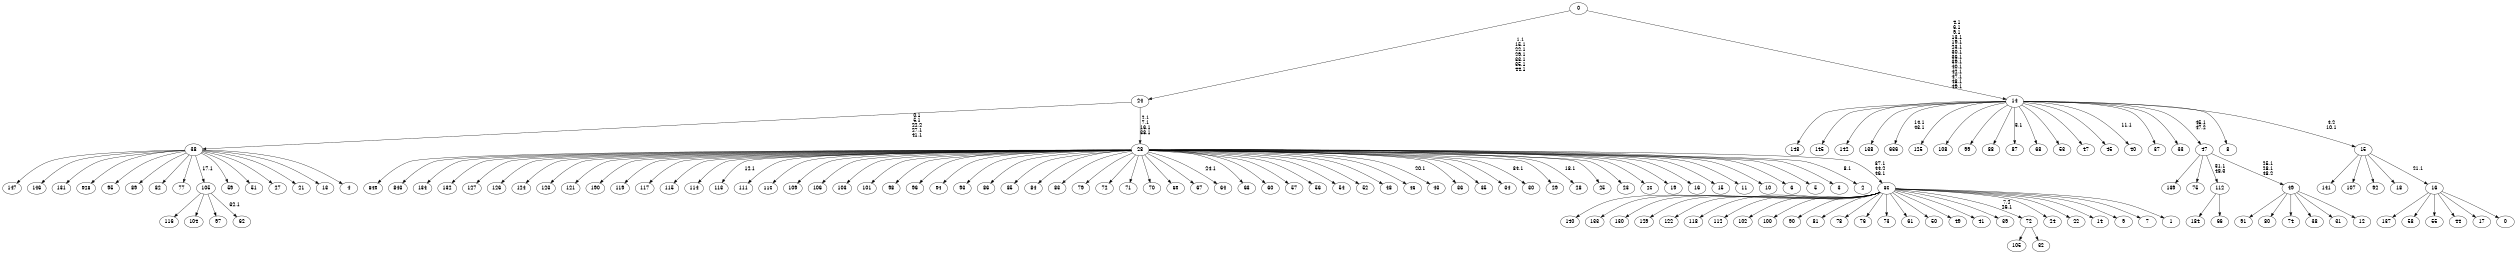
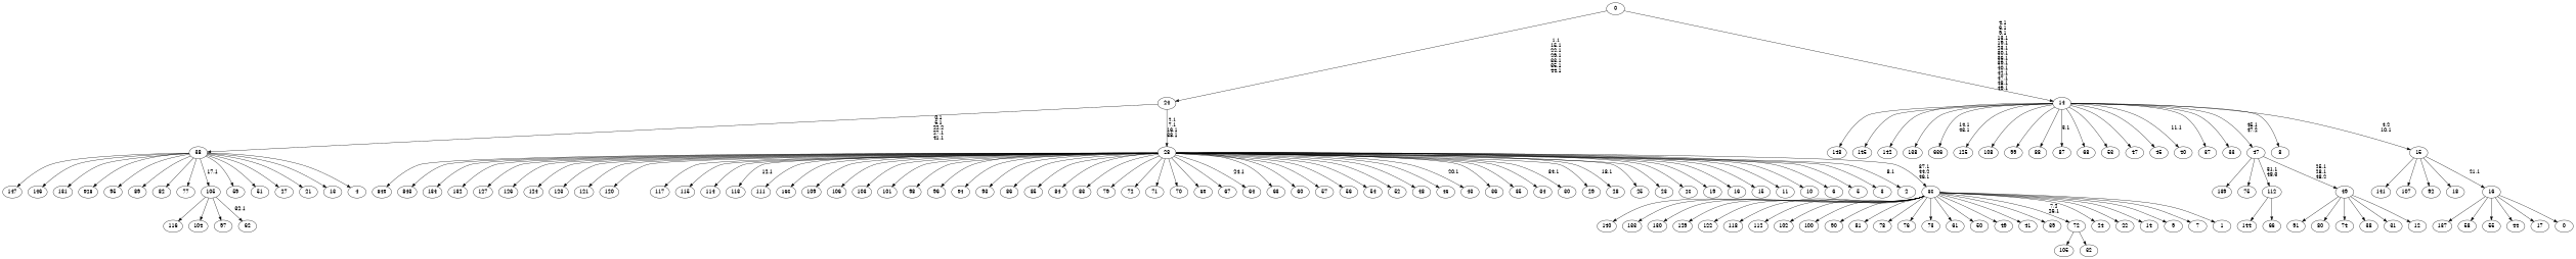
  digraph {
    n1 [label=849]
    n2 [label=148]
    n3 [label=147]
    n4 [label=146]
    n5 [label=145]
-   n6 [label=184]
+   n6 [label=144]
    n7 [label=843]
    n8 [label=142]
    n9 [label=141]
    n10 [label=140]
    n11 [label=139]
    n12 [label=138]
    n13 [label=137]
    n14 [label=636]
    n15 [label=134]
    n16 [label=133]
    n17 [label=132]
    n18 [label=131]
    n19 [label=130]
    n20 [label=129]
    n21 [label=928]
    n22 [label=127]
    n23 [label=126]
    n24 [label=125]
    n25 [label=124]
    n26 [label=123]
    n27 [label=122]
    n28 [label=121]
-   n29 [label=190]
-   n30 [label=119]
+   n29 [label=120]
    n31 [label=118]
    n32 [label=117]
    n33 [label=116]
    n34 [label=115]
    n35 [label=114]
    n36 [label=113]
    n37 [label=112]
    n38 [label=111]
-   n39 [label=110]
+   n39 [label=160]
    n40 [label=109]
    n41 [label=108]
    n42 [label=107]
    n43 [label=106]
    n44 [label=105]
    n45 [label=104]
    n46 [label=103]
    n47 [label=102]
    n48 [label=101]
    n49 [label=100]
    n50 [label=99]
    n51 [label=98]
    n52 [label=97]
    n53 [label=96]
    n54 [label=95]
    n55 [label=94]
    n56 [label=93]
    n57 [label=92]
    n58 [label=91]
    n59 [label=90]
    n60 [label=89]
    n61 [label=88]
    n62 [label=87]
    n63 [label=86]
    n64 [label=85]
    n65 [label=84]
    n66 [label=83]
    n67 [label=82]
    n68 [label=81]
    n69 [label=80]
    n70 [label=79]
    n71 [label=78]
    n72 [label=77]
    n73 [label=76]
    n74 [label=75]
    n75 [label=74]
    n76 [label=73]
    n77 [label=72]
    n78 [label=71]
    n79 [label=70]
    n80 [label=69]
    n81 [label=68]
    n82 [label=67]
    n83 [label=66]
    112
    n85 [label=64]
    n86 [label=63]
    n87 [label=62]
    105
    n89 [label=61]
    n90 [label=60]
    n91 [label=59]
    n92 [label=58]
    n93 [label=57]
    n94 [label=56]
    n95 [label=55]
    n96 [label=54]
    n97 [label=53]
    n98 [label=52]
    n99 [label=51]
    n100 [label=50]
    n101 [label=49]
    n102 [label=48]
    n103 [label=47]
    n104 [label=46]
    n105 [label=45]
    n106 [label=44]
    n107 [label=43]
    n108 [label=41]
    n109 [label=40]
    n110 [label=39]
    n111 [label=38]
    n112 [label=37]
    n113 [label=36]
    n114 [label=35]
    n115 [label=34]
    n116 [label=33]
    n117 [label=32]
    72
    n119 [label=31]
    n120 [label=30]
    n121 [label=29]
    n122 [label=28]
    n123 [label=27]
    n124 [label=25]
    n125 [label=24]
    n126 [label=23]
    n127 [label=22]
    n128 [label=21]
    n129 [label=20]
    n130 [label=19]
    n131 [label=18]
    n132 [label=17]
    n133 [label=16]
    n134 [label=15]
    n135 [label=14]
    n136 [label=13]
    n137 [label=12]
    49
    47
    n140 [label=11]
    n141 [label=10]
    n142 [label=9]
    n143 [label=8]
    n144 [label=7]
    n145 [label=6]
    n146 [label=5]
    n147 [label=4]
    38
    n149 [label=3]
    n150 [label=2]
    n151 [label=1]
    30
    28
    24
    n155 [label=0]
    16
    15
    14
    0
    112 -> n6
    112 -> n83
    105 -> n33
    105 -> n45
    105 -> n52
    105 -> n87 [label="32,1"]
    72 -> n44
    72 -> n117
    49 -> n58
    49 -> n69
    49 -> n75
    49 -> n111
    49 -> n119
    49 -> n137
    47 -> n11
    47 -> n74
    47 -> 112 [label="31,1\n48,3"]
    47 -> 49 [label="25,1\n28,1\n48,2"]
    38 -> n3
    38 -> n4
    38 -> n18
    38 -> n21
    38 -> n54
    38 -> n60
    38 -> n67
    38 -> n72
    38 -> 105 [label="17,1"]
    38 -> n91
    38 -> n99
    38 -> n123
    38 -> n128
    38 -> n136
    38 -> n147
    30 -> n10
    30 -> n16
    30 -> n19
    30 -> n20
    30 -> n27
    30 -> n31
    30 -> n37
    30 -> n47
    30 -> n49
    30 -> n59
    30 -> n68
    30 -> n71
    30 -> n73
    30 -> n76
    30 -> n89
    30 -> n100
    30 -> n101
    30 -> n108
    30 -> n110
    30 -> 72 [label="7,2\n26,1"]
    30 -> n125
    30 -> n127
    30 -> n135
    30 -> n142
    30 -> n144
    30 -> n151
    28 -> n1
    28 -> n7
    28 -> n15
    28 -> n17
    28 -> n22
    28 -> n23
    28 -> n25
    28 -> n26
    28 -> n28
    28 -> n29
-   28 -> n30
    28 -> n32
    28 -> n34
    28 -> n35
    28 -> n36 [label="12,1"]
    28 -> n38
    28 -> n39
    28 -> n40
    28 -> n43
    28 -> n46
    28 -> n48
    28 -> n51
    28 -> n53
    28 -> n55
    28 -> n56
    28 -> n63
    28 -> n64
    28 -> n65
    28 -> n66
    28 -> n70
    28 -> n77
    28 -> n78
    28 -> n79
    28 -> n80
    28 -> n82
    28 -> n85 [label="24,1"]
    28 -> n86
    28 -> n90
    28 -> n93
    28 -> n94
    28 -> n96
    28 -> n98
    28 -> n102
    28 -> n104
    28 -> n107 [label="20,1"]
    28 -> n113
    28 -> n114
    28 -> n115
    28 -> n120 [label="34,1"]
    28 -> n121
    28 -> n122 [label="18,1"]
    28 -> n124
    28 -> n126
    28 -> n129
    28 -> n130
    28 -> n133
    28 -> n134
    28 -> n140
    28 -> n141
    28 -> n145
    28 -> n146
    28 -> n149
    28 -> n150 [label="8,1"]
    28 -> 30 [label="37,1\n44,2\n46,1"]
    24 -> 38 [label="0,1\n5,1\n22,2\n27,1\n41,1"]
    24 -> 28 [label="2,1\n7,1\n16,1\n38,1"]
    16 -> n13
    16 -> n92
    16 -> n95
    16 -> n106
    16 -> n132
    16 -> n155
    15 -> n9
    15 -> n42
    15 -> n57
    15 -> n131
    15 -> 16 [label="21,1"]
    14 -> n2
    14 -> n5
    14 -> n8
    14 -> n12
    14 -> n14 [label="14,1\n43,1"]
    14 -> n24
    14 -> n41
    14 -> n50
    14 -> n61
    14 -> n62 [label="3,1"]
    14 -> n81
    14 -> n97
    14 -> n103
    14 -> n105
    14 -> n109 [label="11,1"]
    14 -> n112
    14 -> n116
    14 -> 47 [label="45,1\n47,2"]
    14 -> n143
    14 -> 15 [label="4,2\n10,1"]
    0 -> 24 [label="1,1\n15,1\n22,1\n29,1\n33,1\n35,1\n44,1"]
    0 -> 14 [label="4,1\n6,1\n9,1\n13,1\n19,1\n23,1\n30,1\n36,1\n39,1\n40,1\n42,1\n47,1\n48,1\n49,1"]
  }
